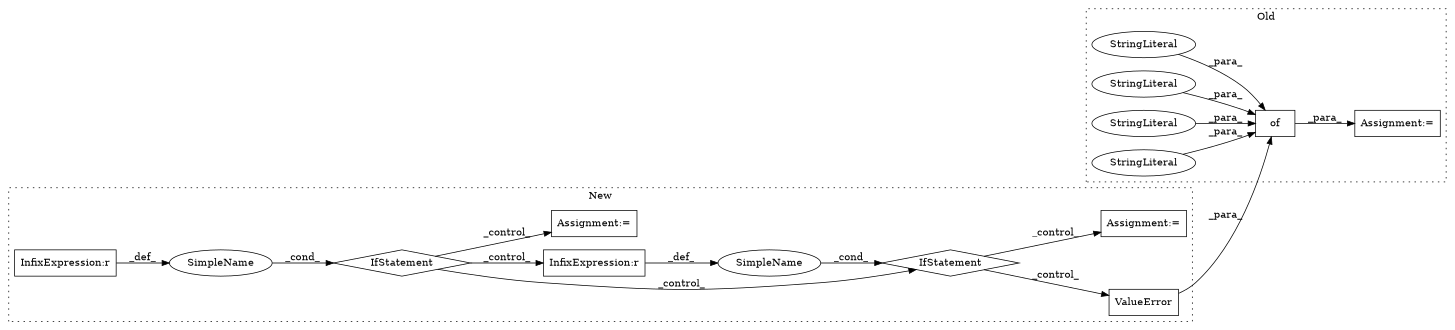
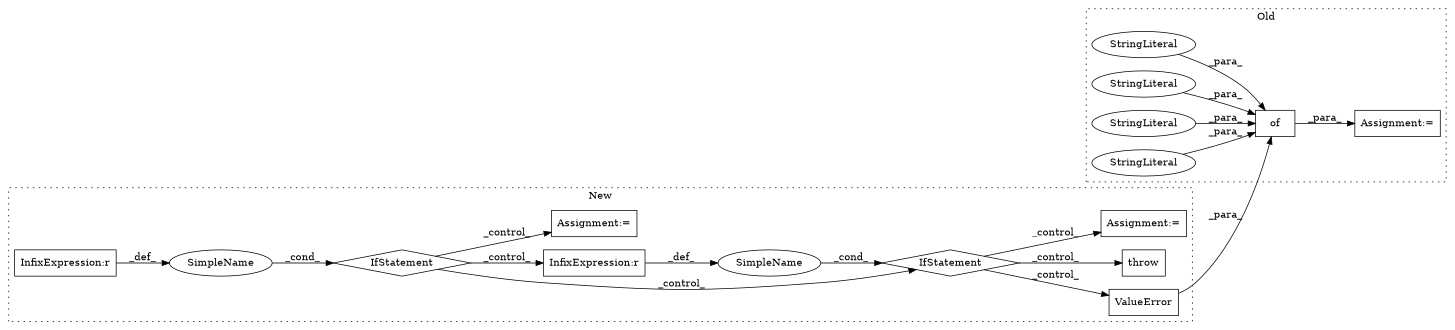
  digraph {
    rankdir=LR
    node [a=45 l=1 shape=box]
    n1 [a=32 l="3,1" label=of s="1409,1547"]
    n2 [l=10 label=StringLiteral s=1480 shape=ellipse]
    n3 [l=10 label=StringLiteral s=1412 shape=ellipse]
    n4 [l=5 label=StringLiteral s=1500 shape=ellipse]
    n5 [l=13 label=StringLiteral s=1522 shape=ellipse]
    n6 [a=7 label="Assignment:=" s=1404]
    n7 [a=32 l="11,1" label=ValueError s="977,1055"]
+   n8 [a=53 l=6 label=throw s=971]
    n9 [a=42 label=SimpleName shape=ellipse l=""]
    n10 [a=25 l="4,2" label=IfStatement s="944,961" shape=diamond]
    n11 [a=7 label="Assignment:=" s=1081]
    n12 [a=27 l=4 label="InfixExpression:r" s=956]
    n13 [a=42 label=SimpleName shape=ellipse l=""]
    n14 [a=27 l=3 label="InfixExpression:r" s=792]
    n15 [a=25 l="4,2" label=IfStatement s="780,798" shape=diamond]
    n16 [a=7 label="Assignment:=" s=929]
    subgraph cluster_1 {
      label=Old
      style=dotted
      n1
      n2
      n3
      n4
      n5
      n6
    }
    subgraph cluster_2 {
      label=New
      style=dotted
      n7
+     n8
      n9
      n10
      n11
      n12
      n13
      n14
      n15
      n16
    }
    n1 -> n6 [label=_para_]
    n2 -> n1 [label=_para_]
    n3 -> n1 [label=_para_]
    n4 -> n1 [label=_para_]
    n5 -> n1 [label=_para_]
    n7 -> n1 [label=_para_]
    n9 -> n10 [label=_cond_]
    n10 -> n7 [label=_control_]
+   n10 -> n8 [label=_control_]
    n10 -> n11 [label=_control_]
    n12 -> n9 [label=_def_]
    n13 -> n15 [label=_cond_]
    n14 -> n13 [label=_def_]
    n15 -> n10 [label=_control_]
    n15 -> n12 [label=_control_]
    n15 -> n16 [label=_control_]
  }
